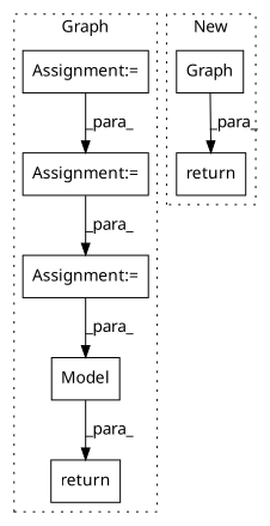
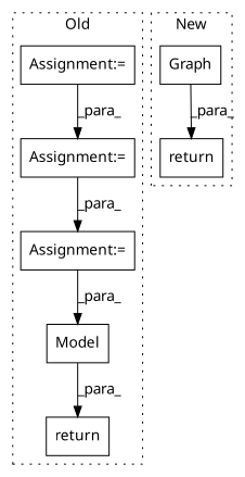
  digraph {
    fontname="Noto Sans"
    node [a=7 l=1 shape=box fontname="Noto Sans"]
    edge [fontname="Noto Sans"]
    n1 [a=41 l=7 label=return s=2803]
    n2 [label="Assignment:=" s=2528]
    n3 [a=32 l="6,1" label=Model s="2810,2842"]
    n4 [label="Assignment:=" s=2776]
    n5 [label="Assignment:=" s=2426]
    n6 [a=32 l="6,1" label="Graph" s="3454,3471"]
    n7 [a=41 l=7 label=return s=3447]
    subgraph cluster_1 {
-     label="Graph"
+     label=Old
      style=dotted
      n1
      n2
      n3
      n4
      n5
    }
    subgraph cluster_2 {
      label=New
      style=dotted
      n6
      n7
    }
    n2 -> n4 [label=_para_]
    n3 -> n1 [label=_para_]
    n4 -> n3 [label=_para_]
    n5 -> n2 [label=_para_]
    n6 -> n7 [label=_para_]
  }
